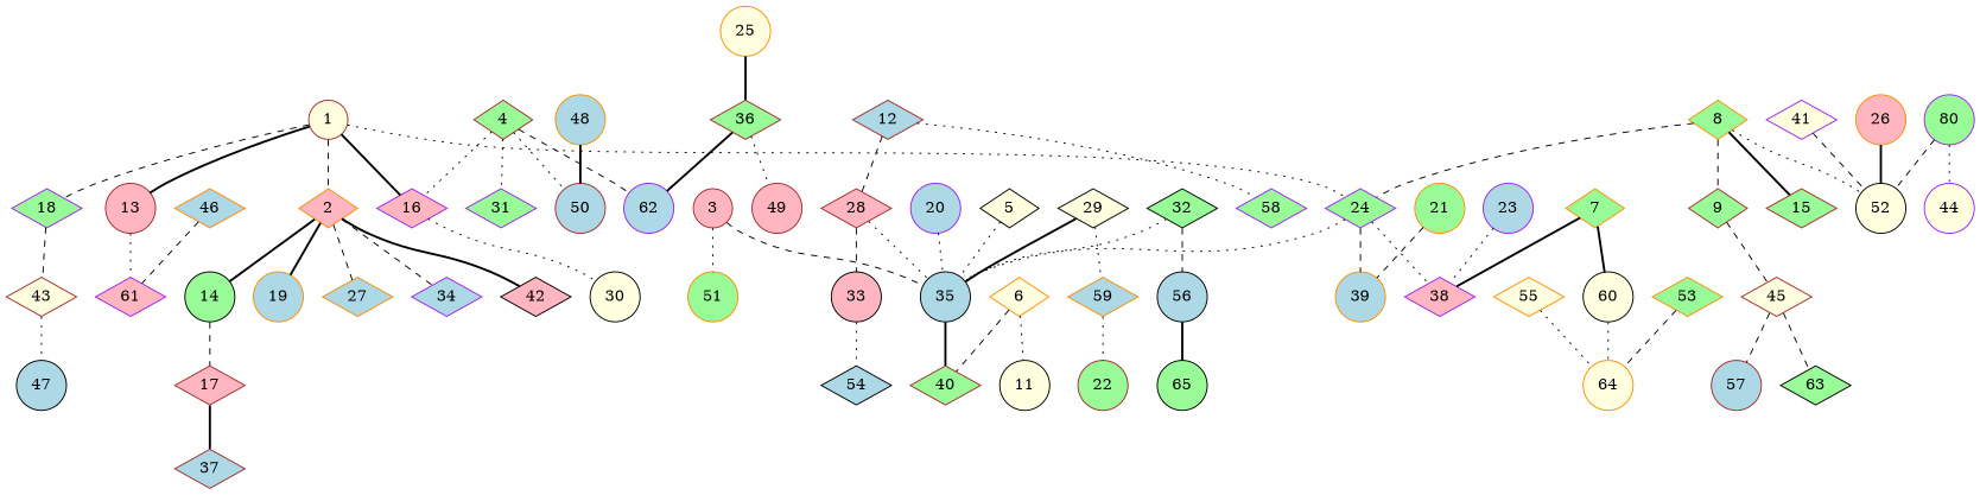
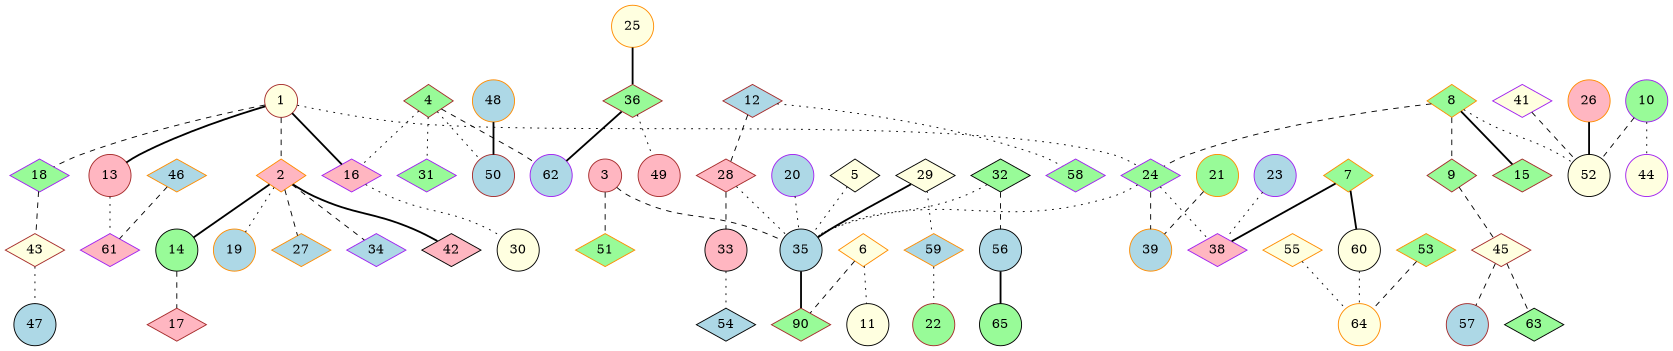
  graph {
    node [color=brown fillcolor=palegreen shape=diamond style=filled]
    edge [style=dotted weight=1.0]
    1 [fillcolor=lightyellow shape=circle]
    2 [color=darkorange fillcolor=lightpink]
    13 [fillcolor=lightpink shape=circle]
    16 [color=purple fillcolor=lightpink]
    24 [color=purple]
    18 [color=purple]
    14 [color=black shape=circle]
    19 [color=darkorange fillcolor=lightblue shape=circle]
    27 [color=darkorange fillcolor=lightblue]
    34 [color=purple fillcolor=lightblue]
    42 [color=black fillcolor=lightpink]
    61 [color=purple fillcolor=lightpink]
    30 [color=black fillcolor=lightyellow shape=circle]
    35 [color=black fillcolor=lightblue shape=circle]
    38 [color=purple fillcolor=lightpink]
    39 [color=darkorange fillcolor=lightblue shape=circle]
    43 [fillcolor=lightyellow]
    47 [color=black fillcolor=lightblue shape=circle]
    17 [fillcolor=lightpink]
    3 [fillcolor=lightpink shape=circle]
-   51 [color=darkorange shape=circle]
-   40
+   51 [color=darkorange]
+   40 [label=90]
    4
    31 [color=purple]
    50 [fillcolor=lightblue shape=circle]
    62 [color=purple fillcolor=lightblue shape=circle]
    5 [color=black fillcolor=lightyellow]
    6 [color=darkorange fillcolor=lightyellow]
    11 [color=black fillcolor=lightyellow shape=circle]
    22 [shape=circle]
    7 [color=darkorange]
    60 [color=black fillcolor=lightyellow shape=circle]
    64 [color=darkorange fillcolor=lightyellow shape=circle]
    8 [color=darkorange]
    9
    15
    52 [color=black fillcolor=lightyellow shape=circle]
    45 [fillcolor=lightyellow]
    57 [fillcolor=lightblue shape=circle]
    63 [color=black]
-   10 [color=purple shape=circle label=80]
+   10 [color=purple shape=circle]
    44 [color=purple fillcolor=lightyellow shape=circle]
    12 [fillcolor=lightblue]
    28 [fillcolor=lightpink]
    58 [color=purple]
    33 [color=black fillcolor=lightpink shape=circle]
-   37 [fillcolor=lightblue]
    20 [color=purple fillcolor=lightblue shape=circle]
    21 [color=darkorange shape=circle]
    23 [color=purple fillcolor=lightblue shape=circle]
    25 [color=darkorange fillcolor=lightyellow shape=circle]
    36
    49 [fillcolor=lightpink shape=circle]
    26 [color=darkorange fillcolor=lightpink shape=circle]
    54 [color=black fillcolor=lightblue]
    29 [color=black fillcolor=lightyellow]
    59 [color=darkorange fillcolor=lightblue]
    32 [color=black]
    56 [color=black fillcolor=lightblue shape=circle]
    65 [color=black shape=circle]
    41 [color=purple fillcolor=lightyellow]
    46 [color=darkorange fillcolor=lightblue]
    48 [color=darkorange fillcolor=lightblue shape=circle]
    53 [color=darkorange]
    55 [color=darkorange fillcolor=lightyellow]
    1 -- 2 [style=dashed]
    1 -- 13 [style=bold]
    1 -- 16 [style=bold]
    1 -- 24
    1 -- 18 [style=dashed]
    2 -- 14 [style=bold]
-   2 -- 19 [style=bold]
+   2 -- 19
    2 -- 27 [style=dashed]
    2 -- 34 [style=dashed]
    2 -- 42 [style=bold]
    13 -- 61
    16 -- 30
    24 -- 35
    24 -- 38
    24 -- 39 [style=dashed]
    18 -- 43 [style=dashed]
    14 -- 17 [style=dashed]
    35 -- 40 [style=bold]
    43 -- 47
-   17 -- 37 [style=bold]
    3 -- 35 [style=dashed]
-   3 -- 51
+   3 -- 51 [style=dashed]
    4 -- 16
    4 -- 31
    4 -- 50
    4 -- 62 [style=dashed]
    5 -- 35
    6 -- 40 [style=dashed]
    6 -- 11
    7 -- 38 [style=bold]
    7 -- 60 [style=bold]
    60 -- 64
    8 -- 24 [style=dashed]
    8 -- 9 [style=dashed]
    8 -- 15 [style=bold]
    8 -- 52
    9 -- 45 [style=dashed]
    45 -- 57 [style=dashed]
    45 -- 63 [style=dashed]
    10 -- 52 [style=dashed]
    10 -- 44
    12 -- 28 [style=dashed]
    12 -- 58
    28 -- 35
    28 -- 33 [style=dashed]
    33 -- 54
    20 -- 35
    21 -- 39 [style=dashed]
    23 -- 38
    25 -- 36 [style=bold]
    36 -- 62 [style=bold]
    36 -- 49
    26 -- 52 [style=bold]
    29 -- 35 [style=bold]
    29 -- 59
    59 -- 22
    32 -- 35
    32 -- 56 [style=dashed]
    56 -- 65 [style=bold]
    41 -- 52 [style=dashed]
    46 -- 61 [style=dashed]
    48 -- 50 [style=bold]
    53 -- 64 [style=dashed]
    55 -- 64
  }
